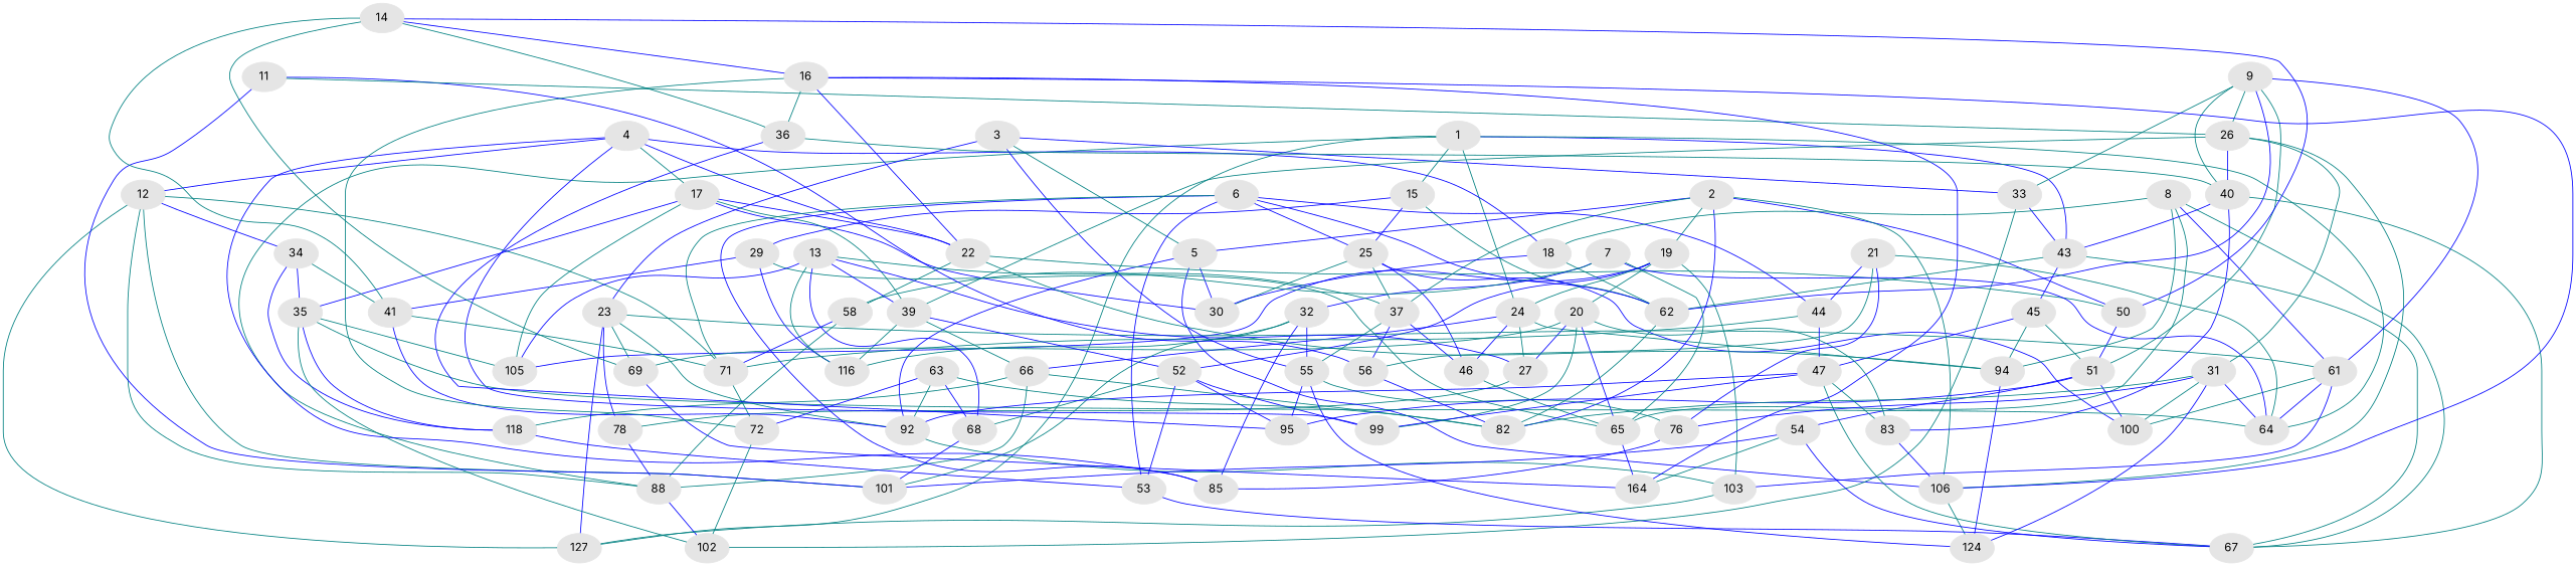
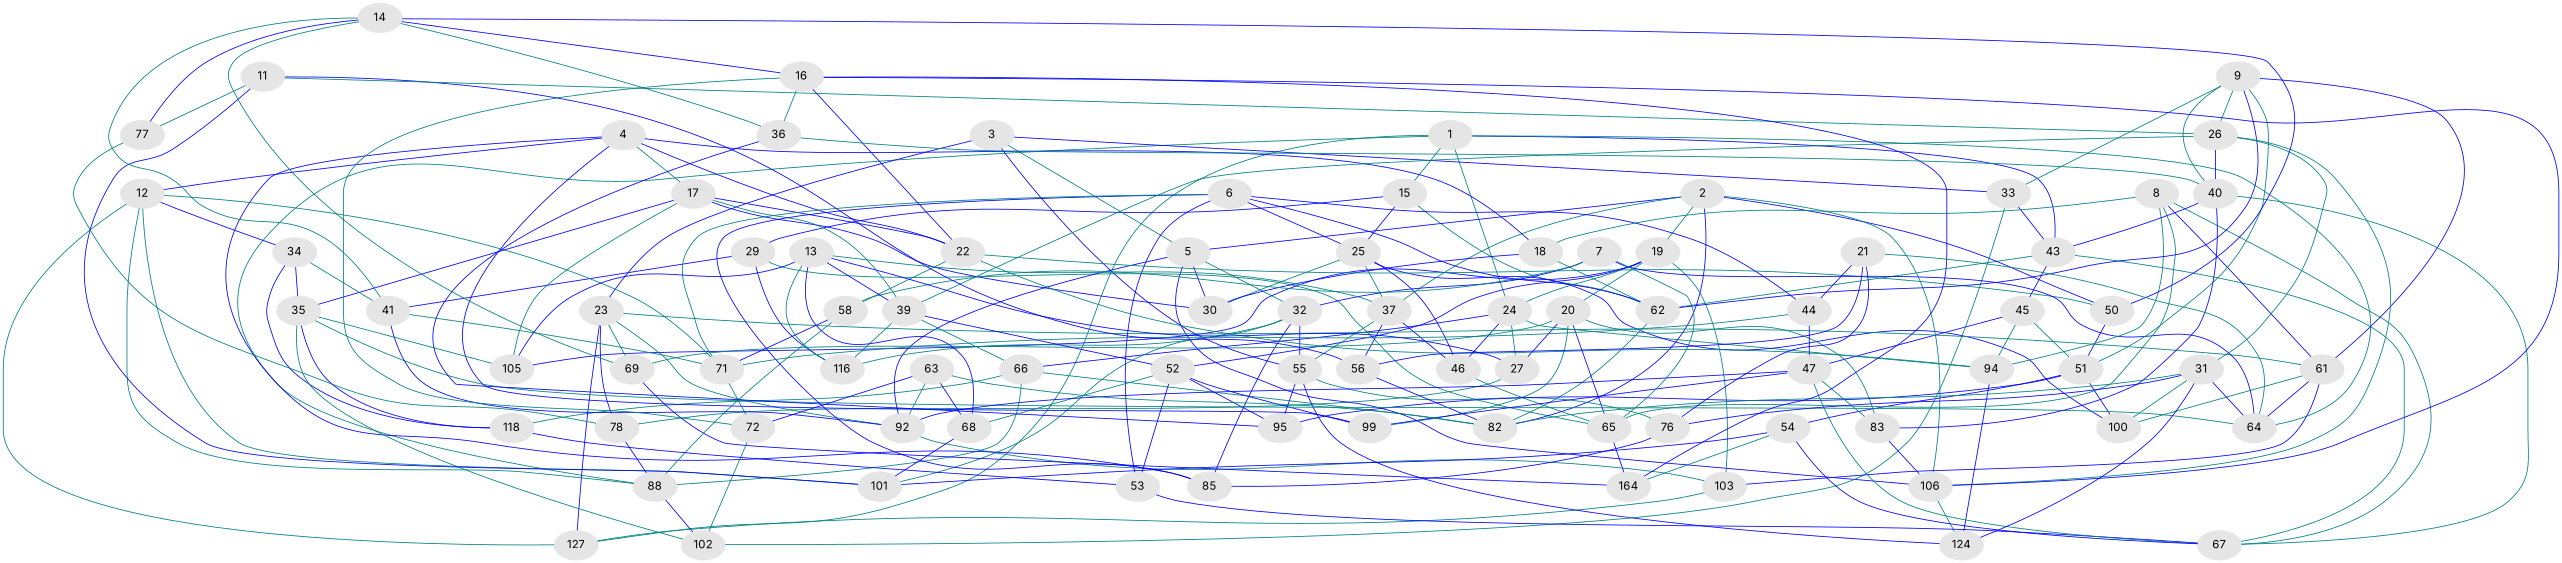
  graph {
    fontname=Inter
    node [color=gray90 fontname=Inter style=filled]
    edge [color=blue fontname=Inter]
    1 [super="+73"]
    15
    24 [super="+113"]
    43 [super="+84"]
    64 [super="+110"]
    88 [super="+107"]
    127
    25 [super="+70"]
    62 [super="+80"]
    29
    94 [super="+128"]
    27
    46
    66 [super="+86"]
    67 [super="+89"]
    45
    102
    2 [super="+91"]
    5 [super="+74"]
    19 [super="+125"]
    37 [super="+79"]
    50
    82 [super="+90"]
    106 [super="+109"]
    30
    32 [super="+117"]
    92 [super="+112"]
    105
    20 [super="+49"]
    52 [super="+98"]
    103
    55 [super="+126"]
    56
    51 [super="+93"]
    124
    3
    23 [super="+38"]
    33
    61 [super="+122"]
    69
    78
    76
    95
    4 [super="+59"]
    12 [super="+28"]
    17 [super="+42"]
    18
    22 [super="+81"]
    85
    99
    71 [super="+115"]
    101 [super="+121"]
    34
    39 [super="+97"]
    35 [super="+119"]
    58
    116
    6 [super="+114"]
    44
    53
    100
    47 [super="+129"]
    72
    7
    65 [super="+87"]
    n66 [label=164]
    8 [super="+123"]
    9 [super="+10"]
    26 [super="+108"]
    40 [super="+48"]
    31 [super="+60"]
    83
    54
    11 [super="+57"]
+   77
    41 [super="+96"]
    118
    13 [super="+120"]
    68
    14 [super="+111"]
    16 [super="+75"]
    36
    21
    63
    1 -- 15 [color=teal]
    1 -- 24 [color=teal]
    1 -- 43
    1 -- 64 [color=teal]
    1 -- 88 [color=teal]
    1 -- 127 [color=teal]
    15 -- 25
    15 -- 62 [color=teal]
    15 -- 29
    24 -- 94 [color=teal]
    24 -- 27 [color=teal]
    24 -- 46
    24 -- 66
    43 -- 62 [color=teal]
    43 -- 67 [color=teal]
    43 -- 45
    88 -- 102
    25 -- 46
    25 -- 37 [color=teal]
    25 -- 30 [color=teal]
    25 -- 100
    62 -- 82 [color=teal]
    29 -- 116
    29 -- 65 [color=teal]
    29 -- 41
    94 -- 124
    27 -- 78 [color=teal]
    46 -- 65 [color=teal]
    66 -- 88 [color=teal]
    66 -- 82 [color=teal]
    66 -- 118 [color=teal weight=2]
    45 -- 94 [color=teal]
    45 -- 51 [color=teal]
    45 -- 47
    2 -- 5
    2 -- 19 [color=teal]
    2 -- 37 [color=teal]
    2 -- 50
    2 -- 82
    2 -- 106 [color=teal]
    5 -- 106
    5 -- 30
+   5 -- 32 [color=teal]
    5 -- 92
    19 -- 24 [color=teal]
    19 -- 105
    19 -- 20 [color=teal]
    19 -- 52
    19 -- 103 [color=teal]
    37 -- 46
    37 -- 55 [color=teal]
    37 -- 56
    50 -- 51
    106 -- 124 [color=teal]
    32 -- 55
    32 -- 85
    32 -- 101 [color=teal]
    32 -- 116 [color=teal]
    92 -- 103 [color=teal]
    20 -- 27
    20 -- 69 [color=teal]
    20 -- 99 [color=teal]
    20 -- 65
    20 -- 83 [color=teal]
    52 -- 95
    52 -- 99
    52 -- 53
    52 -- 68 [color=teal]
    103 -- 127 [color=teal]
    55 -- 124
    55 -- 76 [color=teal]
    55 -- 95
    56 -- 82
    51 -- 95
    51 -- 100
    51 -- 54
    3 -- 5 [color=teal]
    3 -- 55
    3 -- 23
    3 -- 33
    23 -- 127
    23 -- 92 [color=teal]
    23 -- 61 [color=teal]
    23 -- 69 [color=teal]
    23 -- 78
    33 -- 43
    33 -- 102 [color=teal]
    61 -- 64
    61 -- 103
    61 -- 100 [color=teal]
    69 -- n66
    78 -- 88
    76 -- 85
    4 -- 12
    4 -- 17 [color=teal]
    4 -- 18
    4 -- 22
    4 -- 85
    4 -- 99
    12 -- 88 [color=teal]
    12 -- 127 [color=teal]
    12 -- 71 [color=teal]
    12 -- 101 [color=teal]
    12 -- 34
    17 -- 30
    17 -- 105 [color=teal]
    17 -- 22
    17 -- 39 [color=teal]
    17 -- 35
    18 -- 62 [color=teal]
    18 -- 30
    22 -- 94 [color=teal]
    22 -- 50 [color=teal]
    22 -- 58 [color=teal]
    71 -- 72 [color=teal]
    34 -- 35
    34 -- 41 [color=teal]
    34 -- 118
    39 -- 66 [color=teal]
    39 -- 52
    39 -- 116 [color=teal]
    35 -- 64 [color=teal]
    35 -- 102 [color=teal]
    35 -- 105 [color=teal]
    35 -- 118
    58 -- 88 [color=teal]
    58 -- 71
    6 -- 25
    6 -- 62
    6 -- 85
    6 -- 71 [color=teal]
    6 -- 44
    6 -- 53
    44 -- 71 [color=teal]
    44 -- 47
    53 -- 67
    47 -- 67 [color=teal]
    47 -- 92
    47 -- 99
    47 -- 83 [color=teal]
    72 -- 102 [color=teal]
    7 -- 64
    7 -- 32
    7 -- 58 [color=teal]
    7 -- 65 [color=teal]
    65 -- n66
    8 -- 94 [color=teal weight=2]
    8 -- 67 [color=teal]
    8 -- 61
    8 -- 18 [color=teal]
    8 -- 65 [color=teal]
    9 -- 62
    9 -- 51 [color=teal]
    9 -- 33 [color=teal]
    9 -- 61
    9 -- 26 [color=teal]
    9 -- 40 [color=teal]
    26 -- 106 [color=teal]
    26 -- 39 [color=teal]
    26 -- 40
    26 -- 31 [color=teal]
    40 -- 43
    40 -- 67 [color=teal]
    40 -- 83
    31 -- 64
    31 -- 82 [color=teal]
    31 -- 124
    31 -- 76
    31 -- 100 [color=teal]
    83 -- 106
    54 -- 67
    54 -- 101
    54 -- n66 [color=teal]
    11 -- 56
    11 -- 101 [weight=2]
    11 -- 26 [color=teal]
+   11 -- 77 [color=teal weight=2]
+   77 -- 78 [color=teal]
    41 -- 92
    41 -- 71 [color=teal]
    118 -- 53
    13 -- 27
    13 -- 37 [color=teal]
    13 -- 105
    13 -- 39
    13 -- 116 [color=teal]
    13 -- 68
    68 -- 101
    14 -- 50
    14 -- 69 [color=teal]
+   14 -- 77
    14 -- 41 [color=teal]
    14 -- 16
    14 -- 36 [color=teal]
    16 -- 106
    16 -- 22
    16 -- 72 [color=teal]
    16 -- n66
    16 -- 36 [color=teal]
    36 -- 95
    36 -- 40 [color=teal]
    21 -- 64 [color=teal]
-   21 -- 56 [color=teal]
+   21 -- 56
    21 -- 76
    21 -- 44
    63 -- 82 [color=teal]
    63 -- 92 [color=teal]
    63 -- 72
    63 -- 68
  }
